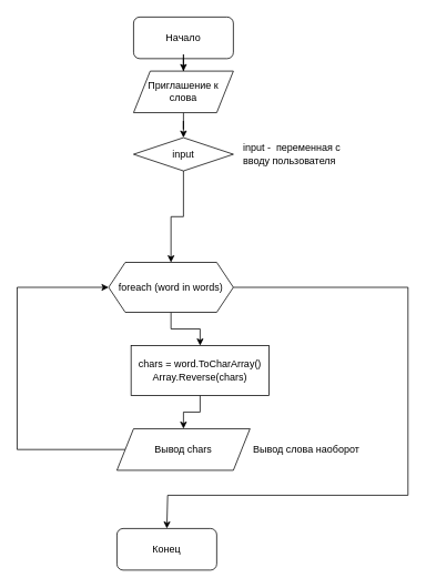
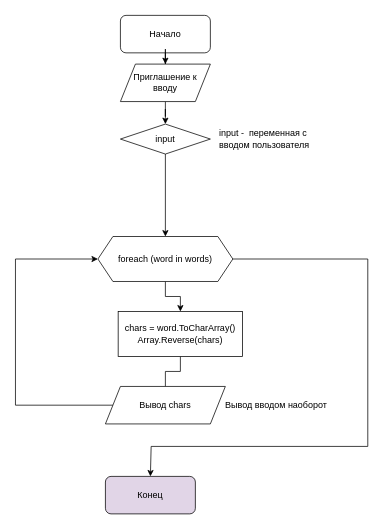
  <mxCell id="0" />
  <mxCell id="1" parent="0" />
  <mxCell id="2" value="" style="edgeStyle=orthogonalEdgeStyle;rounded=0;orthogonalLoop=1;jettySize=auto;html=1;" edge="1" parent="1" source="7" target="5"><mxGeometry relative="1" as="geometry" /></mxCell>
  <mxCell id="3" value="Начало" style="rounded=1;whiteSpace=wrap;html=1;" vertex="1" parent="1"><mxGeometry x="160" y="20" width="120" height="50" as="geometry" /></mxCell>
  <mxCell id="4" value="" style="edgeStyle=orthogonalEdgeStyle;rounded=0;orthogonalLoop=1;jettySize=auto;html=1;" edge="1" parent="1" source="5" target="11"><mxGeometry relative="1" as="geometry" /></mxCell>
  <mxCell id="5" value="input" style="rhombus;whiteSpace=wrap;html=1;" vertex="1" parent="1"><mxGeometry x="160" y="165" width="120" height="40" as="geometry" /></mxCell>
  <mxCell id="6" value="" style="edgeStyle=orthogonalEdgeStyle;rounded=0;orthogonalLoop=1;jettySize=auto;html=1;" edge="1" parent="1" source="3" target="7"><mxGeometry relative="1" as="geometry"><mxPoint x="220" y="55" as="sourcePoint" /><mxPoint x="214" y="165" as="targetPoint" /></mxGeometry></mxCell>
- <mxCell id="7" value="Приглашение к слова" style="shape=parallelogram;perimeter=parallelogramPerimeter;whiteSpace=wrap;html=1;fixedSize=1;" vertex="1" parent="1"><mxGeometry x="160" y="85" width="120" height="50" as="geometry" /></mxCell>
- <mxCell id="8" value="input -&amp;nbsp; переменная с вводу пользователя" style="text;html=1;align=left;verticalAlign=middle;whiteSpace=wrap;rounded=0;" vertex="1" parent="1"><mxGeometry x="290" y="170" width="130" height="30" as="geometry" /></mxCell>
+ <mxCell id="7" value="Приглашение к вводу" style="shape=parallelogram;perimeter=parallelogramPerimeter;whiteSpace=wrap;html=1;fixedSize=1;" vertex="1" parent="1"><mxGeometry x="160" y="85" width="120" height="50" as="geometry" /></mxCell>
+ <mxCell id="8" value="input -&amp;nbsp; переменная с вводом пользователя" style="text;html=1;align=left;verticalAlign=middle;whiteSpace=wrap;rounded=0;" vertex="1" parent="1"><mxGeometry x="290" y="170" width="130" height="30" as="geometry" /></mxCell>
  <mxCell id="9" value="" style="edgeStyle=orthogonalEdgeStyle;rounded=0;orthogonalLoop=1;jettySize=auto;html=1;" edge="1" parent="1" source="11" target="13"><mxGeometry relative="1" as="geometry" /></mxCell>
  <mxCell id="10" style="edgeStyle=orthogonalEdgeStyle;rounded=0;orthogonalLoop=1;jettySize=auto;html=1;exitX=1;exitY=0.5;exitDx=0;exitDy=0;" edge="1" parent="1" source="11"><mxGeometry relative="1" as="geometry"><mxPoint x="200" y="635" as="targetPoint" /><Array as="points"><mxPoint x="490" y="345" /><mxPoint x="490" y="595" /><mxPoint x="201" y="595" /></Array></mxGeometry></mxCell>
- <mxCell id="11" value="foreach (word in words)" style="shape=hexagon;perimeter=hexagonPerimeter2;whiteSpace=wrap;html=1;fixedSize=1;" vertex="1" parent="1"><mxGeometry x="130" y="315" width="150" height="60" as="geometry" /></mxCell>
- <mxCell id="12" value="" style="edgeStyle=orthogonalEdgeStyle;rounded=0;orthogonalLoop=1;jettySize=auto;html=1;" edge="1" parent="1" source="13" target="15"><mxGeometry relative="1" as="geometry" /></mxCell>
+ <mxCell id="11" value="foreach (word in words)" style="shape=hexagon;perimeter=hexagonPerimeter2;whiteSpace=wrap;html=1;fixedSize=1;" vertex="1" parent="1"><mxGeometry x="130" y="315" width="180" height="60" as="geometry" /></mxCell>
+ <mxCell id="12" value="" style="edgeStyle=orthogonalEdgeStyle;rounded=0;orthogonalLoop=1;jettySize=auto;html=1;endArrow=none;" edge="1" parent="1" source="13" target="15"><mxGeometry relative="1" as="geometry" /></mxCell>
  <mxCell id="13" value="chars = word.ToCharArray()&lt;div&gt;Array.Reverse(chars)&lt;br&gt;&lt;/div&gt;" style="rounded=0;whiteSpace=wrap;html=1;" vertex="1" parent="1"><mxGeometry x="157" y="415" width="166" height="60" as="geometry" /></mxCell>
  <mxCell id="14" style="edgeStyle=orthogonalEdgeStyle;rounded=0;orthogonalLoop=1;jettySize=auto;html=1;entryX=0;entryY=0.5;entryDx=0;entryDy=0;" edge="1" parent="1" source="15" target="11"><mxGeometry relative="1" as="geometry"><Array as="points"><mxPoint x="20" y="540" /><mxPoint x="20" y="345" /></Array></mxGeometry></mxCell>
  <mxCell id="15" value="Вывод chars" style="shape=parallelogram;perimeter=parallelogramPerimeter;whiteSpace=wrap;html=1;fixedSize=1;" vertex="1" parent="1"><mxGeometry x="140" y="515" width="160" height="50" as="geometry" /></mxCell>
- <mxCell id="16" value="&lt;span style=&quot;text-wrap-mode: nowrap;&quot;&gt;Вывод слова наоборот&lt;/span&gt;" style="text;html=1;align=center;verticalAlign=middle;whiteSpace=wrap;rounded=0;" vertex="1" parent="1"><mxGeometry x="303" y="515" width="130" height="50" as="geometry" /></mxCell>
- <mxCell id="17" value="Конец" style="rounded=1;whiteSpace=wrap;html=1;" vertex="1" parent="1"><mxGeometry x="140" y="635" width="120" height="50" as="geometry" /></mxCell>
+ <mxCell id="16" value="&lt;span style=&quot;text-wrap-mode: nowrap;&quot;&gt;Вывод вводом наоборот&lt;/span&gt;" style="text;html=1;align=center;verticalAlign=middle;whiteSpace=wrap;rounded=0;" vertex="1" parent="1"><mxGeometry x="303" y="515" width="130" height="50" as="geometry" /></mxCell>
+ <mxCell id="17" value="Конец" style="rounded=1;whiteSpace=wrap;html=1;fillColor=#e1d5e7;" vertex="1" parent="1"><mxGeometry x="140" y="635" width="120" height="50" as="geometry" /></mxCell>
